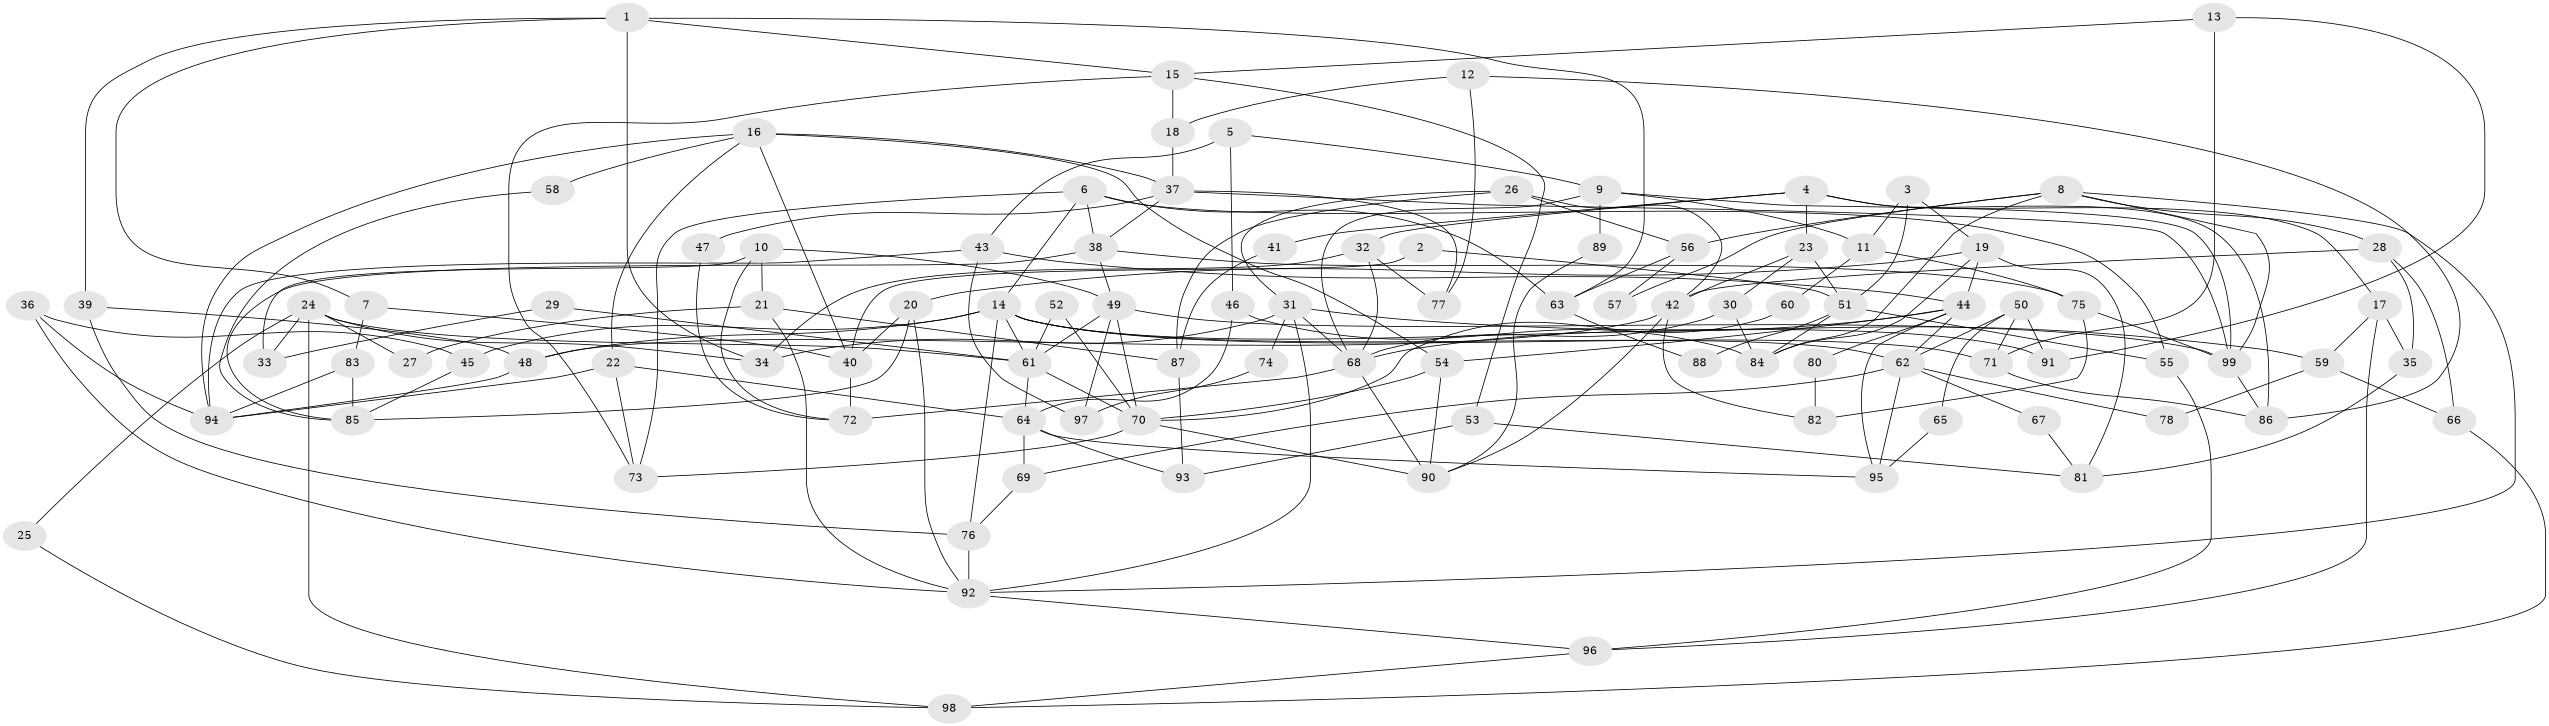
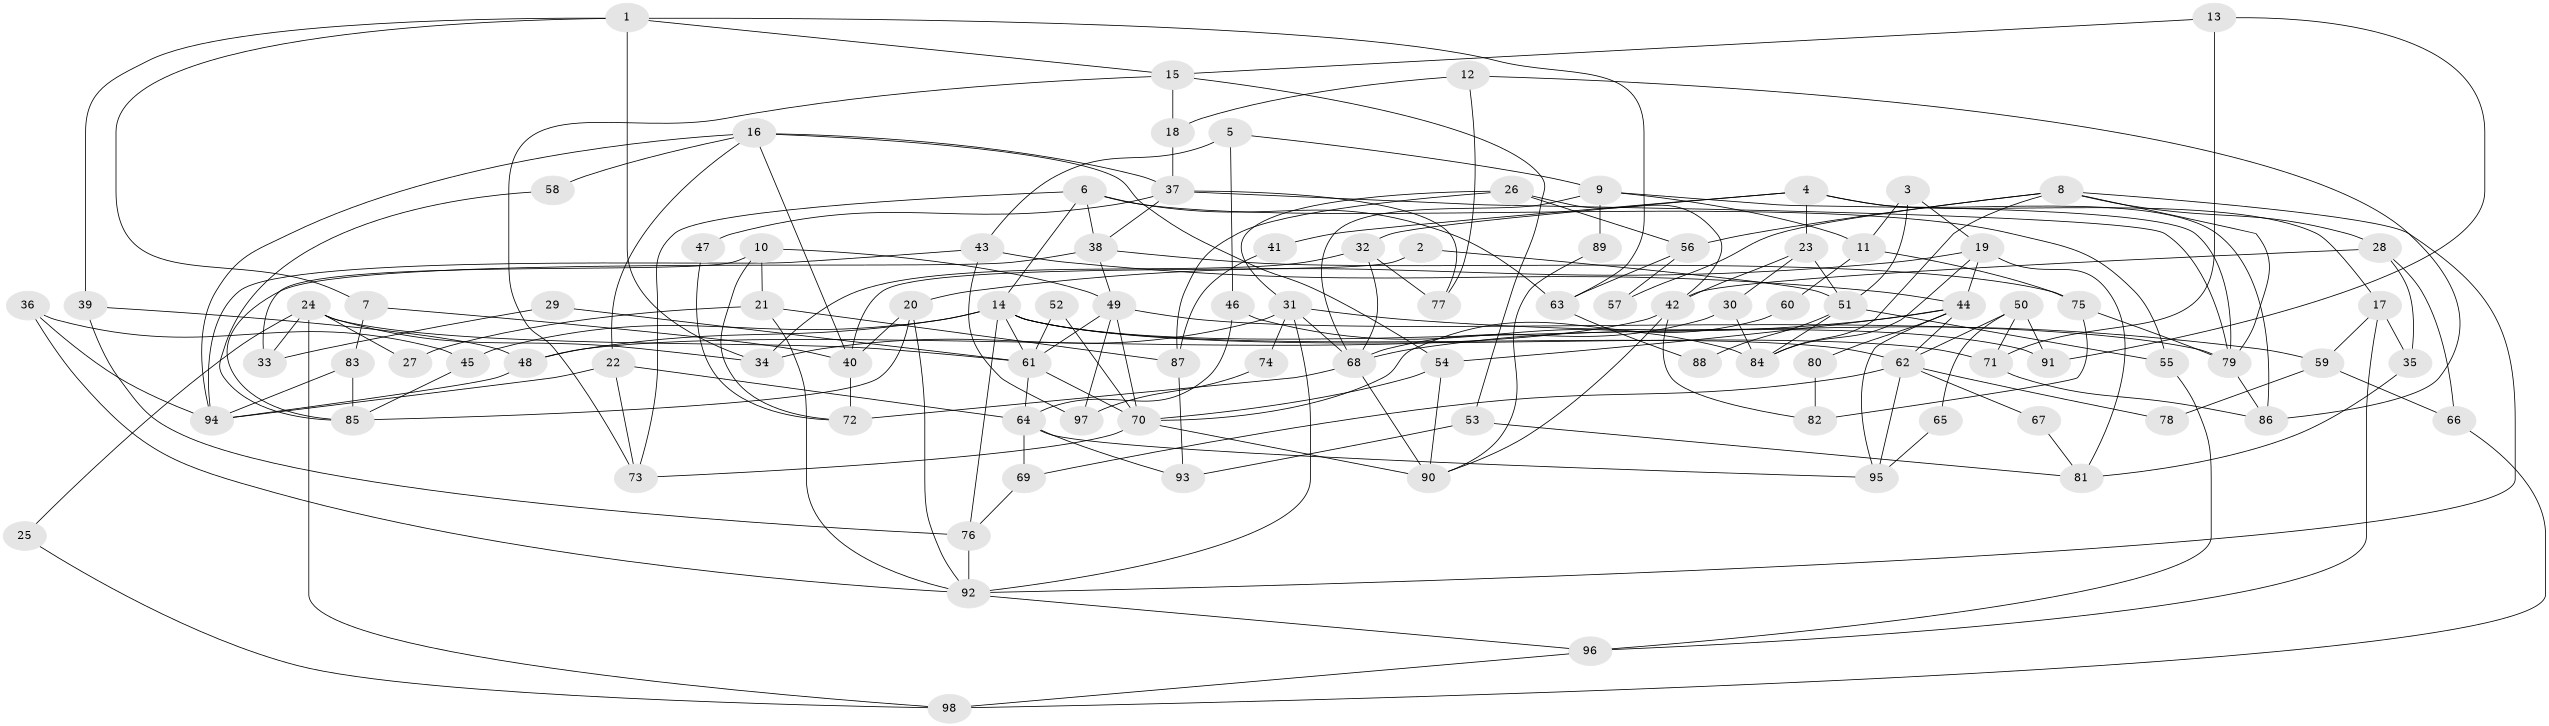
  graph {
    node [color=gray90 style=filled]
    1
    7
    15
    34
    39
    63
    40
    83
    73
    18
    53
    48
    76
    88
    2
    51
    72
    55
    84
    3
    11
    19
    60
    75
    20
    44
    81
    4
    17
    23
    32
    41
    86
    35
    59
    96
    30
    42
    77
    68
    87
    5
    9
    43
    46
-   79 [label=99]
+   79
    89
    94
    97
    64
    6
    14
    38
    71
    91
    45
    61
    62
    49
    85
    8
    28
    56
    57
    92
    66
    90
    10
    21
    33
    27
    70
    82
    12
    37
    13
    95
    78
    67
    69
    93
    16
    22
    54
    58
    47
    98
    80
    24
    25
    26
    31
    74
    29
    36
    50
    65
    52
    1 -- 7
    1 -- 15
    1 -- 34
    1 -- 39
    1 -- 63
    7 -- 40
    7 -- 83
    15 -- 73
    15 -- 18
    15 -- 53
    39 -- 48
    39 -- 76
    63 -- 88
    40 -- 72
    83 -- 94
    83 -- 85
    18 -- 37
    53 -- 81
    53 -- 93
    48 -- 94
    76 -- 92
    2 -- 40
    2 -- 51
    51 -- 88
    51 -- 55
    51 -- 84
    55 -- 96
    3 -- 51
    3 -- 11
    3 -- 19
    11 -- 60
    11 -- 75
    19 -- 84
    19 -- 20
    19 -- 44
    19 -- 81
    60 -- 70
    75 -- 79
    75 -- 82
    20 -- 40
    20 -- 85
    20 -- 92
    44 -- 68
    44 -- 62
    44 -- 95
    44 -- 54
    44 -- 80
    4 -- 17
    4 -- 23
    4 -- 32
    4 -- 41
    4 -- 86
    17 -- 35
    17 -- 59
    17 -- 96
    23 -- 51
    23 -- 30
    23 -- 42
    32 -- 34
    32 -- 77
    32 -- 68
    41 -- 87
    35 -- 81
    59 -- 66
    59 -- 78
    96 -- 98
    30 -- 84
    30 -- 68
    42 -- 48
    42 -- 90
    42 -- 82
    68 -- 72
    68 -- 90
    87 -- 93
    5 -- 9
    5 -- 43
    5 -- 46
    9 -- 11
    9 -- 68
    9 -- 79
    9 -- 89
    43 -- 44
    43 -- 94
    43 -- 97
    46 -- 84
    46 -- 64
    79 -- 86
    89 -- 90
    64 -- 95
    64 -- 69
    64 -- 93
    6 -- 63
    6 -- 73
    6 -- 55
    6 -- 14
    6 -- 38
    14 -- 48
    14 -- 76
    14 -- 71
    14 -- 91
    14 -- 45
    14 -- 61
    14 -- 62
    38 -- 75
    38 -- 49
    38 -- 85
    71 -- 86
    45 -- 85
    61 -- 64
    61 -- 70
    62 -- 95
    62 -- 78
    62 -- 67
    62 -- 69
    49 -- 79
    49 -- 97
    49 -- 61
    49 -- 70
    8 -- 84
    8 -- 79
    8 -- 28
    8 -- 56
    8 -- 57
    8 -- 92
    28 -- 35
    28 -- 42
    28 -- 66
    56 -- 63
    56 -- 57
    92 -- 96
    66 -- 98
    10 -- 72
    10 -- 49
    10 -- 21
    10 -- 33
    21 -- 87
    21 -- 92
    21 -- 27
    70 -- 73
    70 -- 90
    12 -- 18
    12 -- 86
    12 -- 77
    37 -- 77
    37 -- 79
    37 -- 38
    37 -- 47
    13 -- 15
    13 -- 71
    13 -- 91
    67 -- 81
    69 -- 76
    16 -- 40
    16 -- 94
    16 -- 37
    16 -- 22
    16 -- 54
    16 -- 58
    22 -- 73
    22 -- 94
    22 -- 64
    54 -- 90
    54 -- 70
    58 -- 85
    47 -- 72
    80 -- 82
    24 -- 34
    24 -- 61
    24 -- 33
    24 -- 27
    24 -- 98
    24 -- 25
    25 -- 98
    26 -- 42
    26 -- 87
    26 -- 56
    26 -- 31
    31 -- 34
    31 -- 59
    31 -- 68
    31 -- 92
    31 -- 74
    74 -- 97
    29 -- 61
    29 -- 33
    36 -- 94
    36 -- 45
    36 -- 92
    50 -- 71
    50 -- 91
    50 -- 62
    50 -- 65
    65 -- 95
    52 -- 61
    52 -- 70
  }
